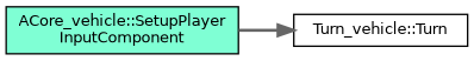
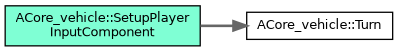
  digraph {
    rankdir=RL
    node [color=black fontname=Helvetica fontsize=10 shape=record style=filled]
-   n1 [fillcolor=white fontcolor=black height=0.2 label="Turn_vehicle::Turn" width=0.4]
+   n1 [fillcolor=white fontcolor=black height=0.2 label="ACore_vehicle::Turn" width=0.4]
    n2 [fillcolor=aquamarine height=0.2 label="ACore_vehicle::SetupPlayer\lInputComponent" width=0.4]
    n1 -> n2 [color=gray40 dir=back fontname=Helvetica fontsize=10 labelfontname=Helvetica labelfontsize=10 style=bold]
  }
